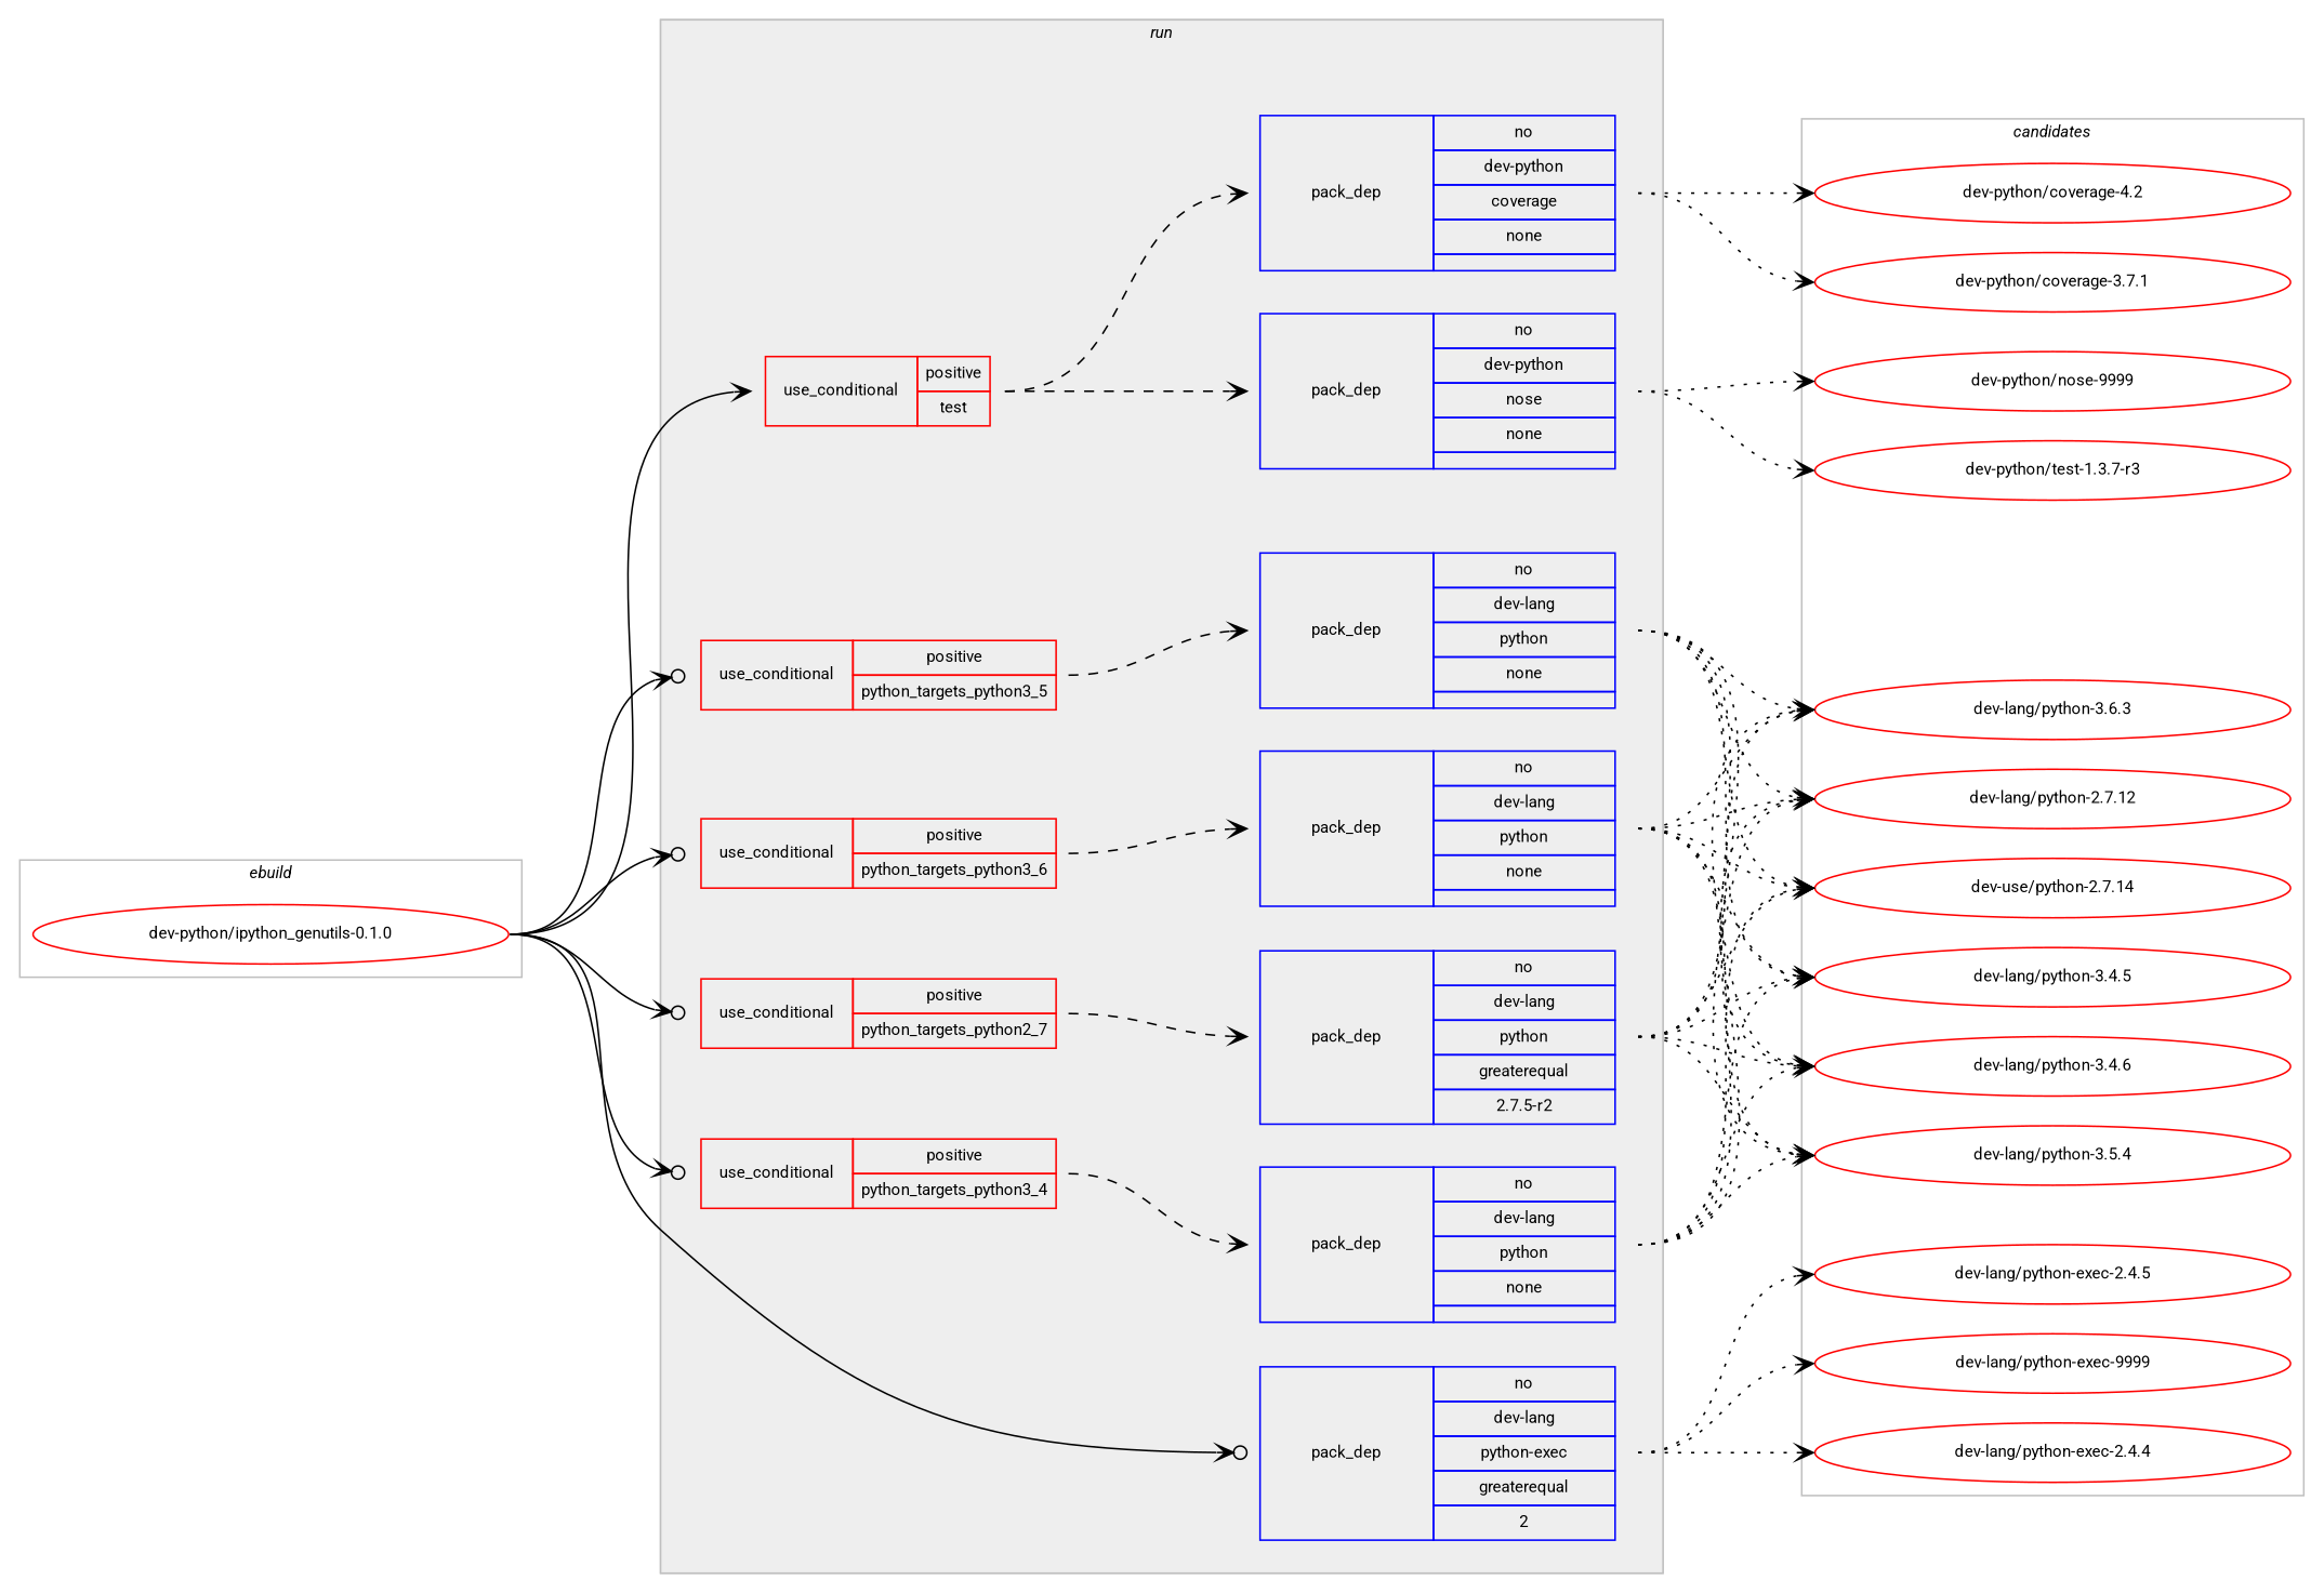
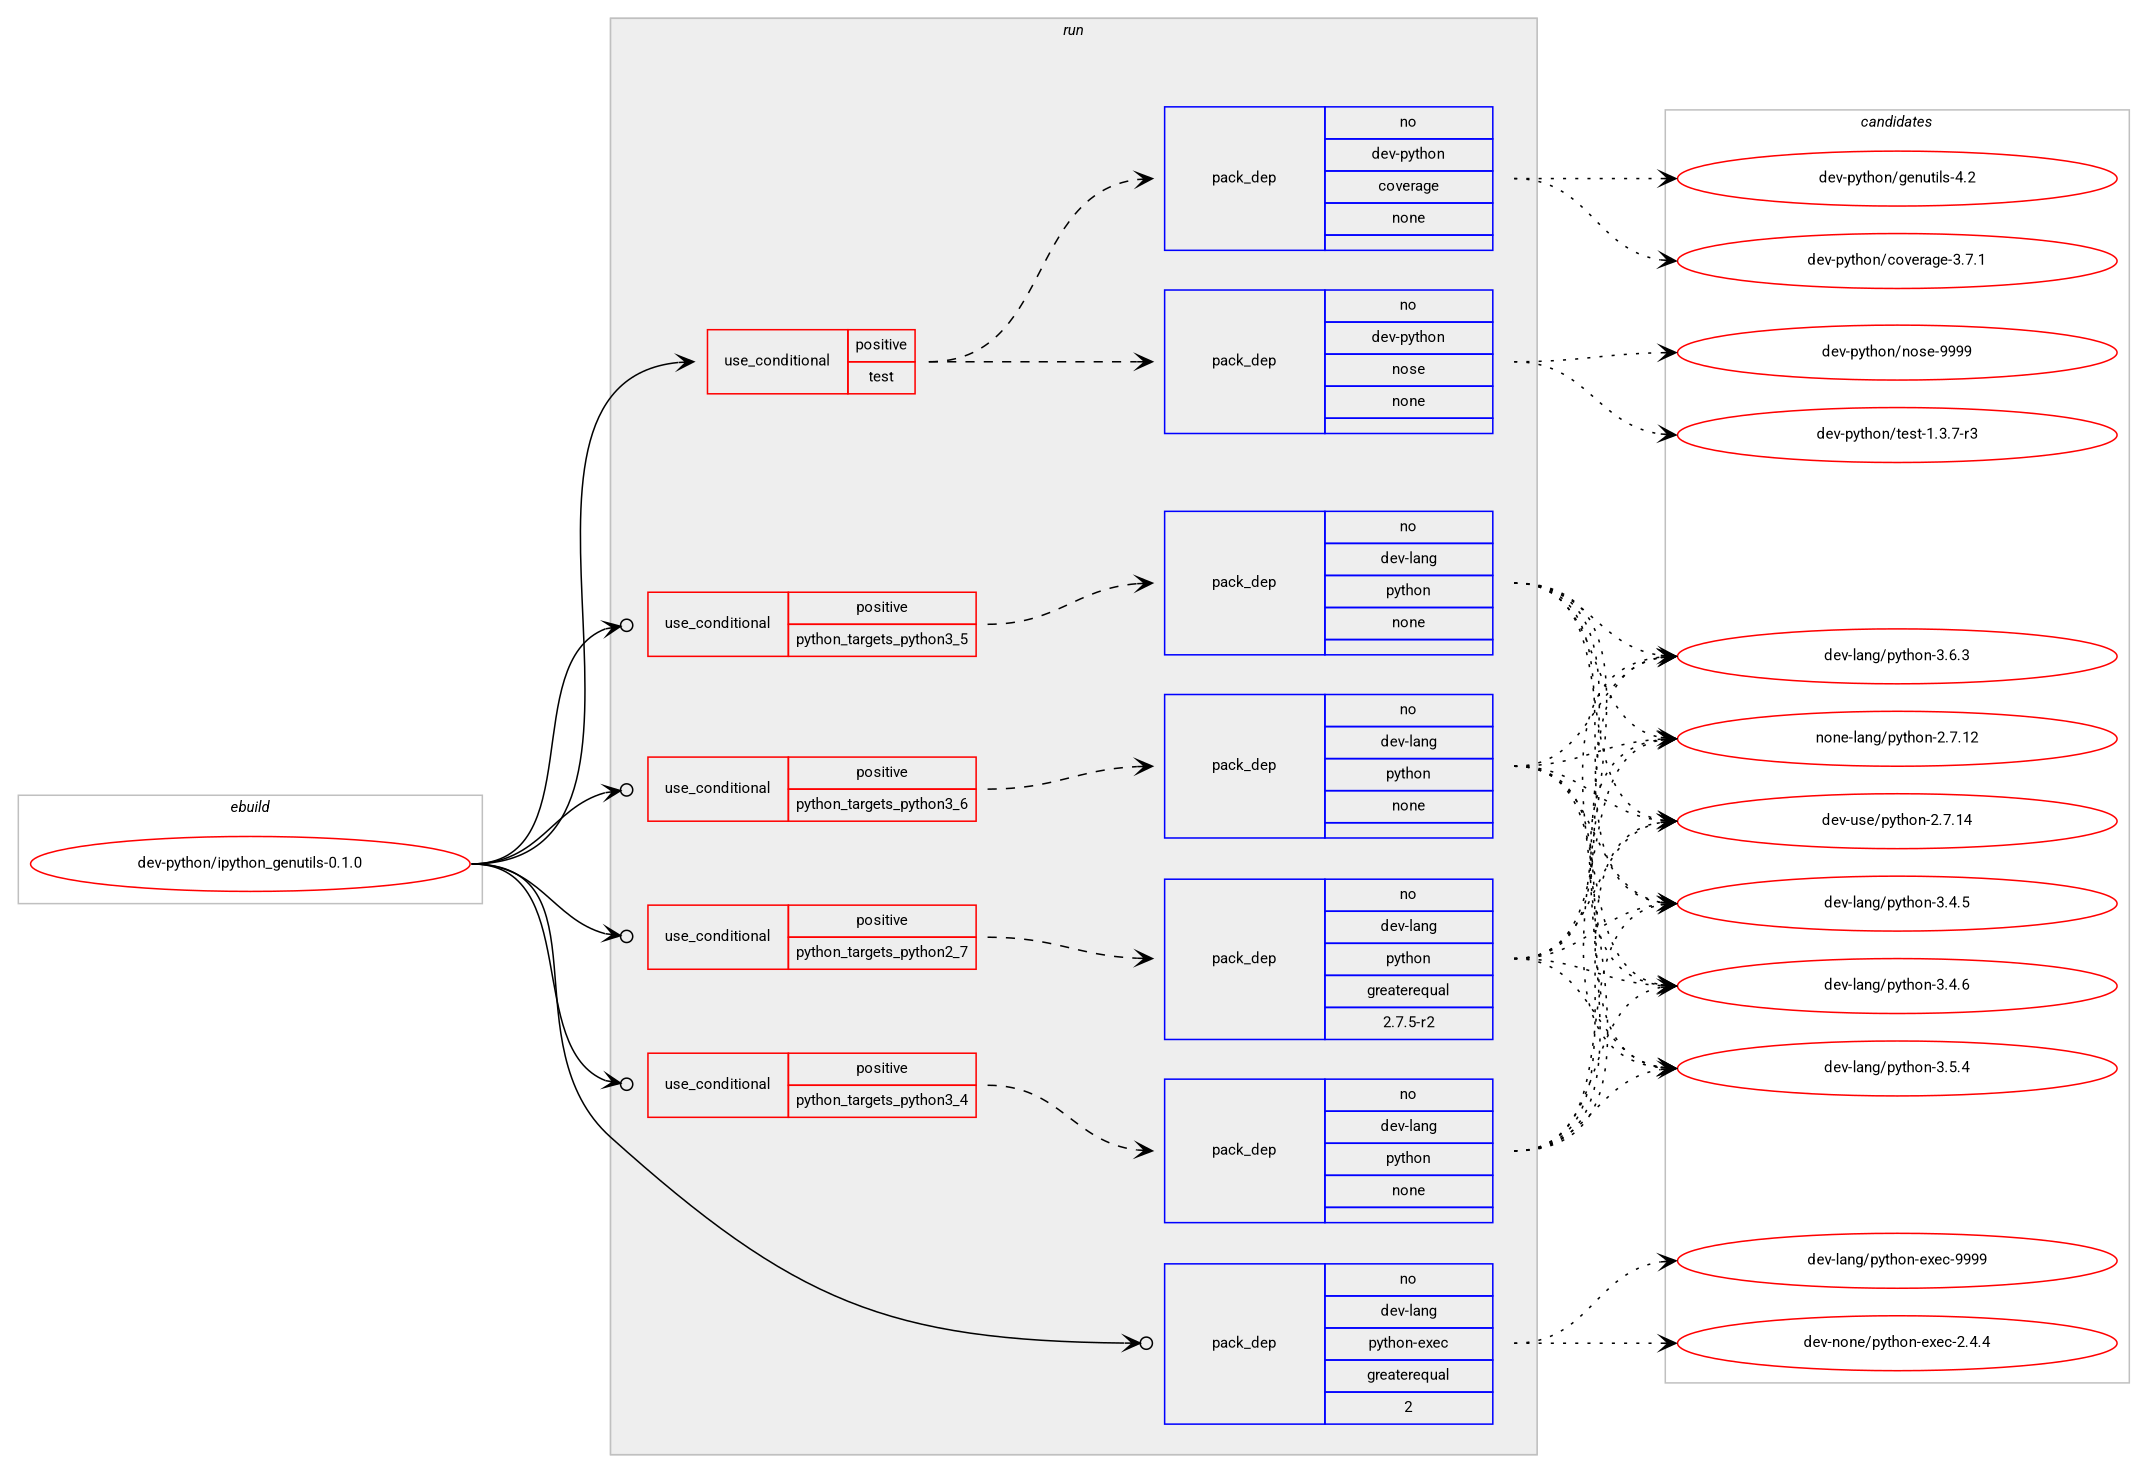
  digraph {
    compound=true
    concentrate=true
    fontname=Roboto
    fontsize=10
    newrank=true
    rankdir=LR
    ranksep=1.5
    node [color=red fontname=Roboto fontsize=10]
    edge [arrowhead=vee fontname=Roboto headport=w style=dotted tailport=e weight=100]
    n1 [label="dev-python/ipython_genutils-0.1.0" width=4]
    n2 [color=blue label=<<TABLE BORDER="0" CELLBORDER="1" CELLSPACING="0" CELLPADDING="4" WIDTH="220"><TR><TD ROWSPAN="6" CELLPADDING="30">pack_dep</TD></TR><TR><TD WIDTH="110">no</TD></TR><TR><TD>dev-python</TD></TR><TR><TD>nose</TD></TR><TR><TD>none</TD></TR><TR><TD></TD></TR></TABLE>> shape=none]
    n3 [color=blue label=<<TABLE BORDER="0" CELLBORDER="1" CELLSPACING="0" CELLPADDING="4" WIDTH="220"><TR><TD ROWSPAN="6" CELLPADDING="30">pack_dep</TD></TR><TR><TD WIDTH="110">no</TD></TR><TR><TD>dev-python</TD></TR><TR><TD>coverage</TD></TR><TR><TD>none</TD></TR><TR><TD></TD></TR></TABLE>> shape=none]
    n4 [label=<<TABLE BORDER="0" CELLBORDER="1" CELLSPACING="0" CELLPADDING="4"><TR><TD ROWSPAN="3" CELLPADDING="10">use_conditional</TD></TR><TR><TD>positive</TD></TR><TR><TD>test</TD></TR></TABLE>> shape=none]
    n5 [color=blue label=<<TABLE BORDER="0" CELLBORDER="1" CELLSPACING="0" CELLPADDING="4" WIDTH="220"><TR><TD ROWSPAN="6" CELLPADDING="30">pack_dep</TD></TR><TR><TD WIDTH="110">no</TD></TR><TR><TD>dev-lang</TD></TR><TR><TD>python</TD></TR><TR><TD>greaterequal</TD></TR><TR><TD>2.7.5-r2</TD></TR></TABLE>> shape=none]
    n6 [label=<<TABLE BORDER="0" CELLBORDER="1" CELLSPACING="0" CELLPADDING="4"><TR><TD ROWSPAN="3" CELLPADDING="10">use_conditional</TD></TR><TR><TD>positive</TD></TR><TR><TD>python_targets_python2_7</TD></TR></TABLE>> shape=none]
    n7 [color=blue label=<<TABLE BORDER="0" CELLBORDER="1" CELLSPACING="0" CELLPADDING="4" WIDTH="220"><TR><TD ROWSPAN="6" CELLPADDING="30">pack_dep</TD></TR><TR><TD WIDTH="110">no</TD></TR><TR><TD>dev-lang</TD></TR><TR><TD>python</TD></TR><TR><TD>none</TD></TR><TR><TD></TD></TR></TABLE>> shape=none]
    n8 [label=<<TABLE BORDER="0" CELLBORDER="1" CELLSPACING="0" CELLPADDING="4"><TR><TD ROWSPAN="3" CELLPADDING="10">use_conditional</TD></TR><TR><TD>positive</TD></TR><TR><TD>python_targets_python3_4</TD></TR></TABLE>> shape=none]
    n9 [color=blue label=<<TABLE BORDER="0" CELLBORDER="1" CELLSPACING="0" CELLPADDING="4" WIDTH="220"><TR><TD ROWSPAN="6" CELLPADDING="30">pack_dep</TD></TR><TR><TD WIDTH="110">no</TD></TR><TR><TD>dev-lang</TD></TR><TR><TD>python</TD></TR><TR><TD>none</TD></TR><TR><TD></TD></TR></TABLE>> shape=none]
    n10 [label=<<TABLE BORDER="0" CELLBORDER="1" CELLSPACING="0" CELLPADDING="4"><TR><TD ROWSPAN="3" CELLPADDING="10">use_conditional</TD></TR><TR><TD>positive</TD></TR><TR><TD>python_targets_python3_5</TD></TR></TABLE>> shape=none]
    n11 [color=blue label=<<TABLE BORDER="0" CELLBORDER="1" CELLSPACING="0" CELLPADDING="4" WIDTH="220"><TR><TD ROWSPAN="6" CELLPADDING="30">pack_dep</TD></TR><TR><TD WIDTH="110">no</TD></TR><TR><TD>dev-lang</TD></TR><TR><TD>python</TD></TR><TR><TD>none</TD></TR><TR><TD></TD></TR></TABLE>> shape=none]
    n12 [label=<<TABLE BORDER="0" CELLBORDER="1" CELLSPACING="0" CELLPADDING="4"><TR><TD ROWSPAN="3" CELLPADDING="10">use_conditional</TD></TR><TR><TD>positive</TD></TR><TR><TD>python_targets_python3_6</TD></TR></TABLE>> shape=none]
    n13 [color=blue label=<<TABLE BORDER="0" CELLBORDER="1" CELLSPACING="0" CELLPADDING="4" WIDTH="220"><TR><TD ROWSPAN="6" CELLPADDING="30">pack_dep</TD></TR><TR><TD WIDTH="110">no</TD></TR><TR><TD>dev-lang</TD></TR><TR><TD>python-exec</TD></TR><TR><TD>greaterequal</TD></TR><TR><TD>2</TD></TR></TABLE>> shape=none]
    n14 [label="dev-python/test-1.3.7-r3" width=4]
    n15 [label="dev-python/nose-9999" width=4]
    n16 [label="dev-python/coverage-3.7.1" width=4]
-   n17 [label="dev-python/coverage-4.2" width=4]
-   n18 [label="dev-lang/python-2.7.12" width=4]
+   n17 [label="dev-python/genutils-4.2" width=4]
+   n18 [label="none-lang/python-2.7.12" width=4]
    n19 [label="dev-use/python-2.7.14" width=4]
    n20 [label="dev-lang/python-3.4.5" width=4]
    n21 [label="dev-lang/python-3.4.6" width=4]
    n22 [label="dev-lang/python-3.5.4" width=4]
    n23 [label="dev-lang/python-3.6.3" width=4]
-   n24 [label="dev-lang/python-exec-2.4.4" width=4]
-   n25 [label="dev-lang/python-exec-2.4.5" width=4]
+   n24 [label="dev-none/python-exec-2.4.4" width=4]
    n26 [label="dev-lang/python-exec-9999" width=4]
    subgraph cluster_1 {
      color=gray
      label=<<i>ebuild</i>>
      rank=same
      n1
    }
    subgraph cluster_2 {
      color=gray
      label=<<i>dependencies</i>>
      subgraph cluster_3 {
        color=gray
        fillcolor="#eeeeee"
        label=<<i>compile</i>>
        style=filled
        subgraph sub_4 {
          color=gray
          fillcolor="#eeeeee"
          label=<<i>compile</i>>
          style=filled
          n4
          subgraph sub_5 {
            color=gray
            fillcolor="#eeeeee"
            label=<<i>compile</i>>
            style=filled
            n2
          }
          subgraph sub_6 {
            color=gray
            fillcolor="#eeeeee"
            label=<<i>compile</i>>
            style=filled
            n3
          }
        }
      }
      subgraph cluster_7 {
        color=gray
        fillcolor="#eeeeee"
        label=<<i>compile and run</i>>
        style=filled
        subgraph sub_8 {
          color=gray
          fillcolor="#eeeeee"
          label=<<i>compile and run</i>>
          style=filled
          n6
          subgraph sub_9 {
            color=gray
            fillcolor="#eeeeee"
            label=<<i>compile and run</i>>
            style=filled
            n5
          }
        }
        subgraph sub_10 {
          color=gray
          fillcolor="#eeeeee"
          label=<<i>compile and run</i>>
          style=filled
          n8
          subgraph sub_11 {
            color=gray
            fillcolor="#eeeeee"
            label=<<i>compile and run</i>>
            style=filled
            n7
          }
        }
        subgraph sub_12 {
          color=gray
          fillcolor="#eeeeee"
          label=<<i>compile and run</i>>
          style=filled
          n10
          subgraph sub_13 {
            color=gray
            fillcolor="#eeeeee"
            label=<<i>compile and run</i>>
            style=filled
            n9
          }
        }
        subgraph sub_14 {
          color=gray
          fillcolor="#eeeeee"
          label=<<i>compile and run</i>>
          style=filled
          n12
          subgraph sub_15 {
            color=gray
            fillcolor="#eeeeee"
            label=<<i>compile and run</i>>
            style=filled
            n11
          }
        }
        subgraph sub_16 {
          color=gray
          fillcolor="#eeeeee"
          label=<<i>compile and run</i>>
          style=filled
          n13
        }
      }
      subgraph cluster_17 {
        color=gray
        fillcolor="#eeeeee"
        label=<<i>run</i>>
        style=filled
      }
    }
    subgraph cluster_18 {
      color=gray
      label=<<i>candidates</i>>
      rank=same
      subgraph sub_19 {
        color=black
        label=<<i>candidates</i>>
        nodesep=1
        rank=same
        n14
        n15
      }
      subgraph sub_20 {
        color=black
        label=<<i>candidates</i>>
        nodesep=1
        rank=same
        n16
        n17
      }
      subgraph sub_21 {
        color=black
        label=<<i>candidates</i>>
        nodesep=1
        rank=same
        n18
        n19
        n20
        n21
        n22
        n23
      }
      subgraph sub_22 {
        color=black
        label=<<i>candidates</i>>
        nodesep=1
        rank=same
        n18
        n19
        n20
        n21
        n22
        n23
      }
      subgraph sub_23 {
        color=black
        label=<<i>candidates</i>>
        nodesep=1
        rank=same
        n18
        n19
        n20
        n21
        n22
        n23
      }
      subgraph sub_24 {
        color=black
        label=<<i>candidates</i>>
        nodesep=1
        rank=same
        n18
        n19
        n20
        n21
        n22
        n23
      }
      subgraph sub_25 {
        color=black
        label=<<i>candidates</i>>
        nodesep=1
        rank=same
        n24
-       n25
        n26
      }
    }
    n1 -> n4 [style=solid weight=20]
    n1 -> n6 [arrowhead=odotvee style=solid weight=20]
    n1 -> n8 [arrowhead=odotvee style=solid weight=20]
    n1 -> n10 [arrowhead=odotvee style=solid weight=20]
    n1 -> n12 [arrowhead=odotvee style=solid weight=20]
    n1 -> n13 [arrowhead=odotvee style=solid weight=20]
    n2 -> n14
    n2 -> n15
    n3 -> n16
    n3 -> n17
    n4 -> n2 [style=dashed weight=20]
    n4 -> n3 [style=dashed weight=20]
    n5 -> n18
    n5 -> n19
    n5 -> n20
    n5 -> n21
    n5 -> n22
    n5 -> n23
    n6 -> n5 [style=dashed weight=20]
    n7 -> n18
    n7 -> n19
    n7 -> n20
    n7 -> n21
    n7 -> n22
    n7 -> n23
    n8 -> n7 [style=dashed weight=20]
    n9 -> n18
    n9 -> n19
    n9 -> n20
    n9 -> n21
    n9 -> n22
    n9 -> n23
    n10 -> n9 [style=dashed weight=20]
    n11 -> n18
    n11 -> n19
    n11 -> n20
    n11 -> n21
    n11 -> n22
    n11 -> n23
    n12 -> n11 [style=dashed weight=20]
    n13 -> n24
-   n13 -> n25
    n13 -> n26
  }
